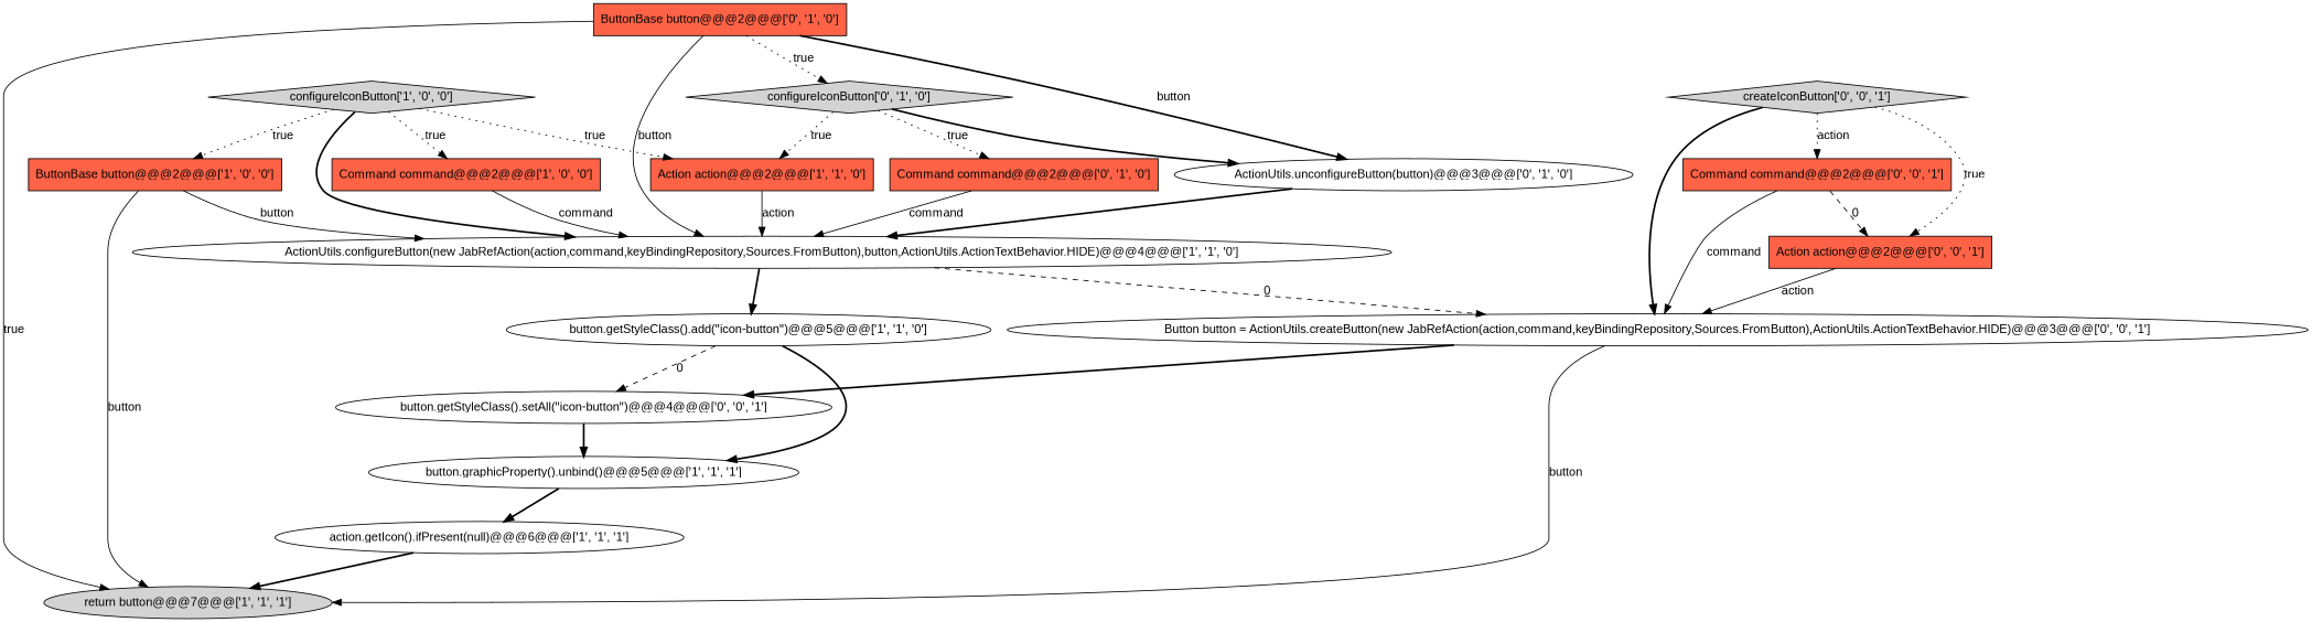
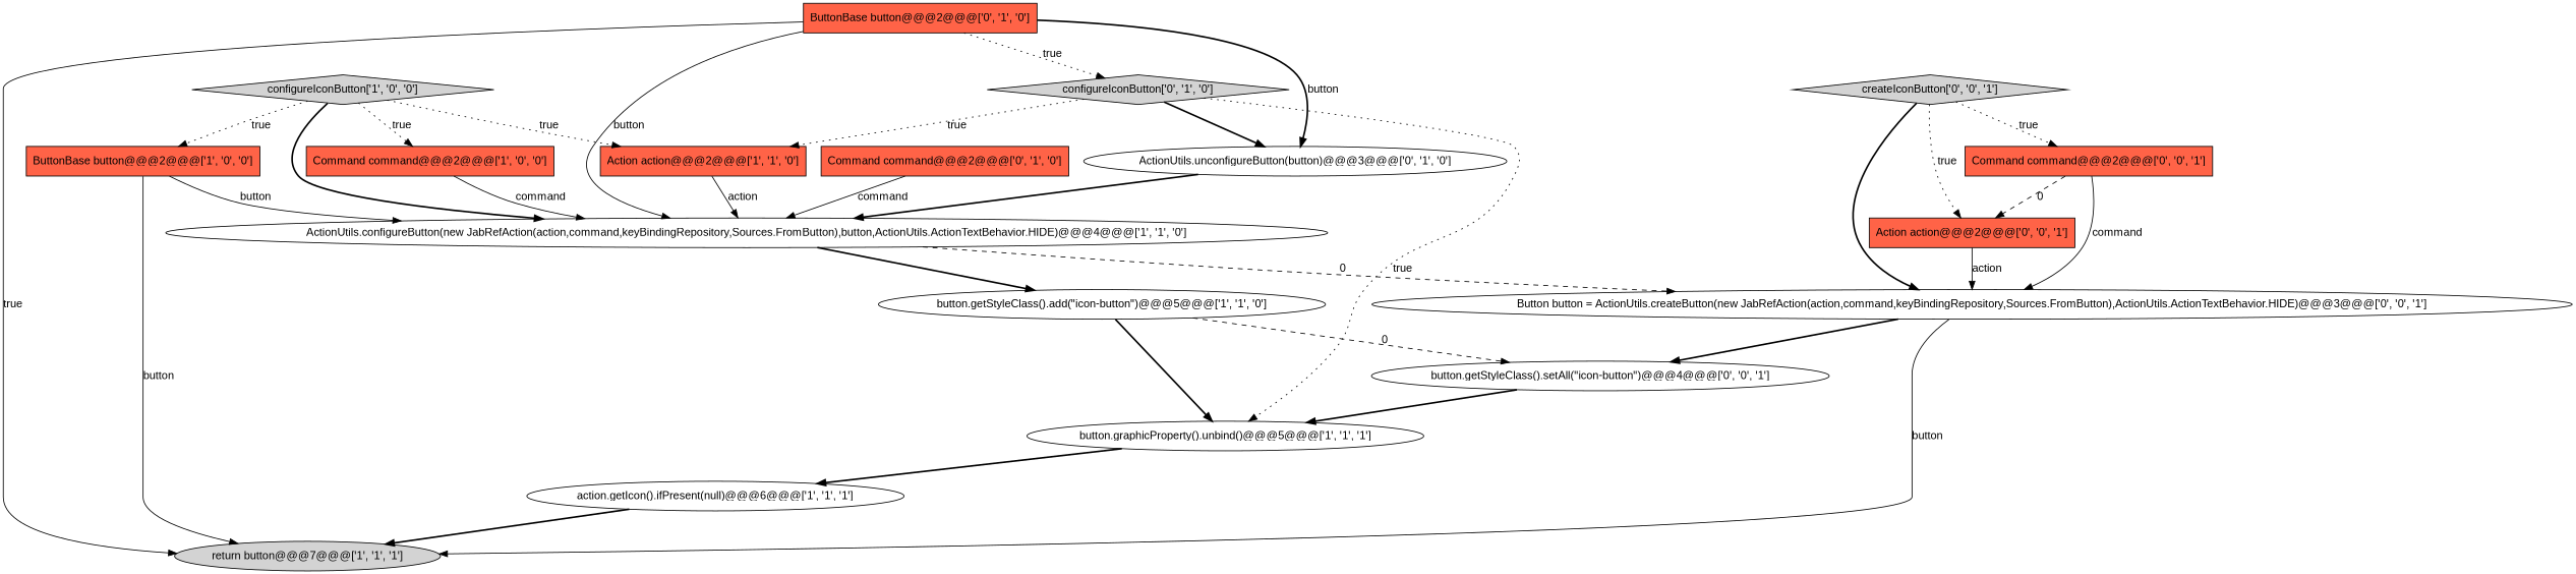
  digraph {
    fontname="Liberation Sans"
    node [fillcolor=white fontname="Liberation Sans" shape=ellipse style=filled]
    edge [fontname="Liberation Sans" style=bold]
    n1 [label="action.getIcon().ifPresent(null)@@@6@@@['1', '1', '1']"]
    n2 [fillcolor=lightgray label="return button@@@7@@@['1', '1', '1']"]
    n3 [fillcolor=tomato label="Action action@@@2@@@['1', '1', '0']" shape=box]
    n4 [label="ActionUtils.configureButton(new JabRefAction(action,command,keyBindingRepository,Sources.FromButton),button,ActionUtils.ActionTextBehavior.HIDE)@@@4@@@['1', '1', '0']"]
    n5 [fillcolor=tomato label="Action action@@@2@@@['0', '0', '1']" shape=box]
    n6 [label="Button button = ActionUtils.createButton(new JabRefAction(action,command,keyBindingRepository,Sources.FromButton),ActionUtils.ActionTextBehavior.HIDE)@@@3@@@['0', '0', '1']"]
    n7 [label="button.getStyleClass().add(\"icon-button\")@@@5@@@['1', '1', '0']"]
    n8 [fillcolor=tomato label="Command command@@@2@@@['0', '1', '0']" shape=box]
    n9 [fillcolor=lightgray label="configureIconButton['1', '0', '0']" shape=diamond]
    n10 [fillcolor=tomato label="ButtonBase button@@@2@@@['1', '0', '0']" shape=box]
    n11 [fillcolor=tomato label="Command command@@@2@@@['1', '0', '0']" shape=box]
    n12 [fillcolor=tomato label="ButtonBase button@@@2@@@['0', '1', '0']" shape=box]
    n13 [label="ActionUtils.unconfigureButton(button)@@@3@@@['0', '1', '0']"]
    n14 [fillcolor=lightgray label="configureIconButton['0', '1', '0']" shape=diamond]
    n15 [label="button.graphicProperty().unbind()@@@5@@@['1', '1', '1']"]
    n16 [fillcolor=lightgray label="createIconButton['0', '0', '1']" shape=diamond]
    n17 [fillcolor=tomato label="Command command@@@2@@@['0', '0', '1']" shape=box]
    n18 [label="button.getStyleClass().setAll(\"icon-button\")@@@4@@@['0', '0', '1']"]
    n1 -> n2
    n3 -> n4 [label=action style=solid]
    n4 -> n6 [label=0 style=dashed]
    n4 -> n7
    n5 -> n6 [label=action style=solid]
    n6 -> n2 [label=button style=solid]
    n6 -> n18
    n7 -> n15
    n7 -> n18 [label=0 style=dashed]
    n8 -> n4 [label=command style=solid]
    n9 -> n3 [label=true style=dotted]
    n9 -> n4
    n9 -> n10 [label=true style=dotted]
    n9 -> n11 [label=true style=dotted]
    n10 -> n2 [label=button style=solid]
    n10 -> n4 [label=button style=solid]
    n11 -> n4 [label=command style=solid]
    n12 -> n2 [label=true style=solid]
    n12 -> n4 [label=button style=solid]
    n12 -> n13 [label=button]
    n12 -> n14 [label=true style=dotted]
    n13 -> n4
    n14 -> n3 [label=true style=dotted]
-   n14 -> n8 [label=true style=dotted]
+   n14 -> n15 [label=true style=dotted]
    n14 -> n13
    n15 -> n1
    n16 -> n5 [label=true style=dotted]
    n16 -> n6
-   n16 -> n17 [label=action style=dotted]
+   n16 -> n17 [label=true style=dotted]
    n17 -> n5 [label=0 style=dashed]
    n17 -> n6 [label=command style=solid]
    n18 -> n15
  }
